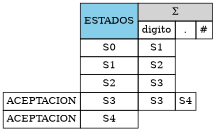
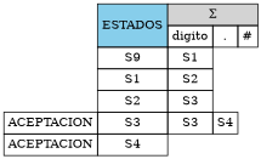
  digraph {
-   n1 [label=<  <TABLE BORDER="0" CELLBORDER="1" CELLSPACING="0" CELLPADDING="4"> <TR> <TD BORDER="0"></TD> <TD COLSPAN = "1" ROWSPAN = "2" BGCOLOR="skyblue">ESTADOS</TD> <TD COLSPAN="1000" BGCOLOR="lightgrey">Σ</TD> </TR> <TR> <TD BORDER="0"></TD> <TD>digito</TD> <TD>.</TD> <TD>#</TD> </TR> <TR> <TD BORDER = "0"></TD> <TD>S0</TD> <TD>S1</TD> </TR> <TR> <TD BORDER = "0"></TD> <TD>S1</TD> <TD>S2</TD> </TR> <TR> <TD BORDER = "0"></TD> <TD>S2</TD> <TD>S3</TD> </TR> <TR> <TD>ACEPTACION</TD> <TD>S3</TD> <TD>S3</TD> <TD>S4</TD> </TR> <TR> <TD>ACEPTACION</TD> <TD>S4</TD> </TR>     </TABLE>> margin=0 shape=none]
+   n1 [label=<  <TABLE BORDER="0" CELLBORDER="1" CELLSPACING="0" CELLPADDING="4"> <TR> <TD BORDER="0"></TD> <TD COLSPAN = "1" ROWSPAN = "2" BGCOLOR="skyblue">ESTADOS</TD> <TD COLSPAN="1000" BGCOLOR="lightgrey">Σ</TD> </TR> <TR> <TD BORDER="0"></TD> <TD>digito</TD> <TD>.</TD> <TD>#</TD> </TR> <TR> <TD BORDER = "0"></TD> <TD>S9</TD> <TD>S1</TD> </TR> <TR> <TD BORDER = "0"></TD> <TD>S1</TD> <TD>S2</TD> </TR> <TR> <TD BORDER = "0"></TD> <TD>S2</TD> <TD>S3</TD> </TR> <TR> <TD>ACEPTACION</TD> <TD>S3</TD> <TD>S3</TD> <TD>S4</TD> </TR> <TR> <TD>ACEPTACION</TD> <TD>S4</TD> </TR>     </TABLE>> margin=0 shape=none]
  }
